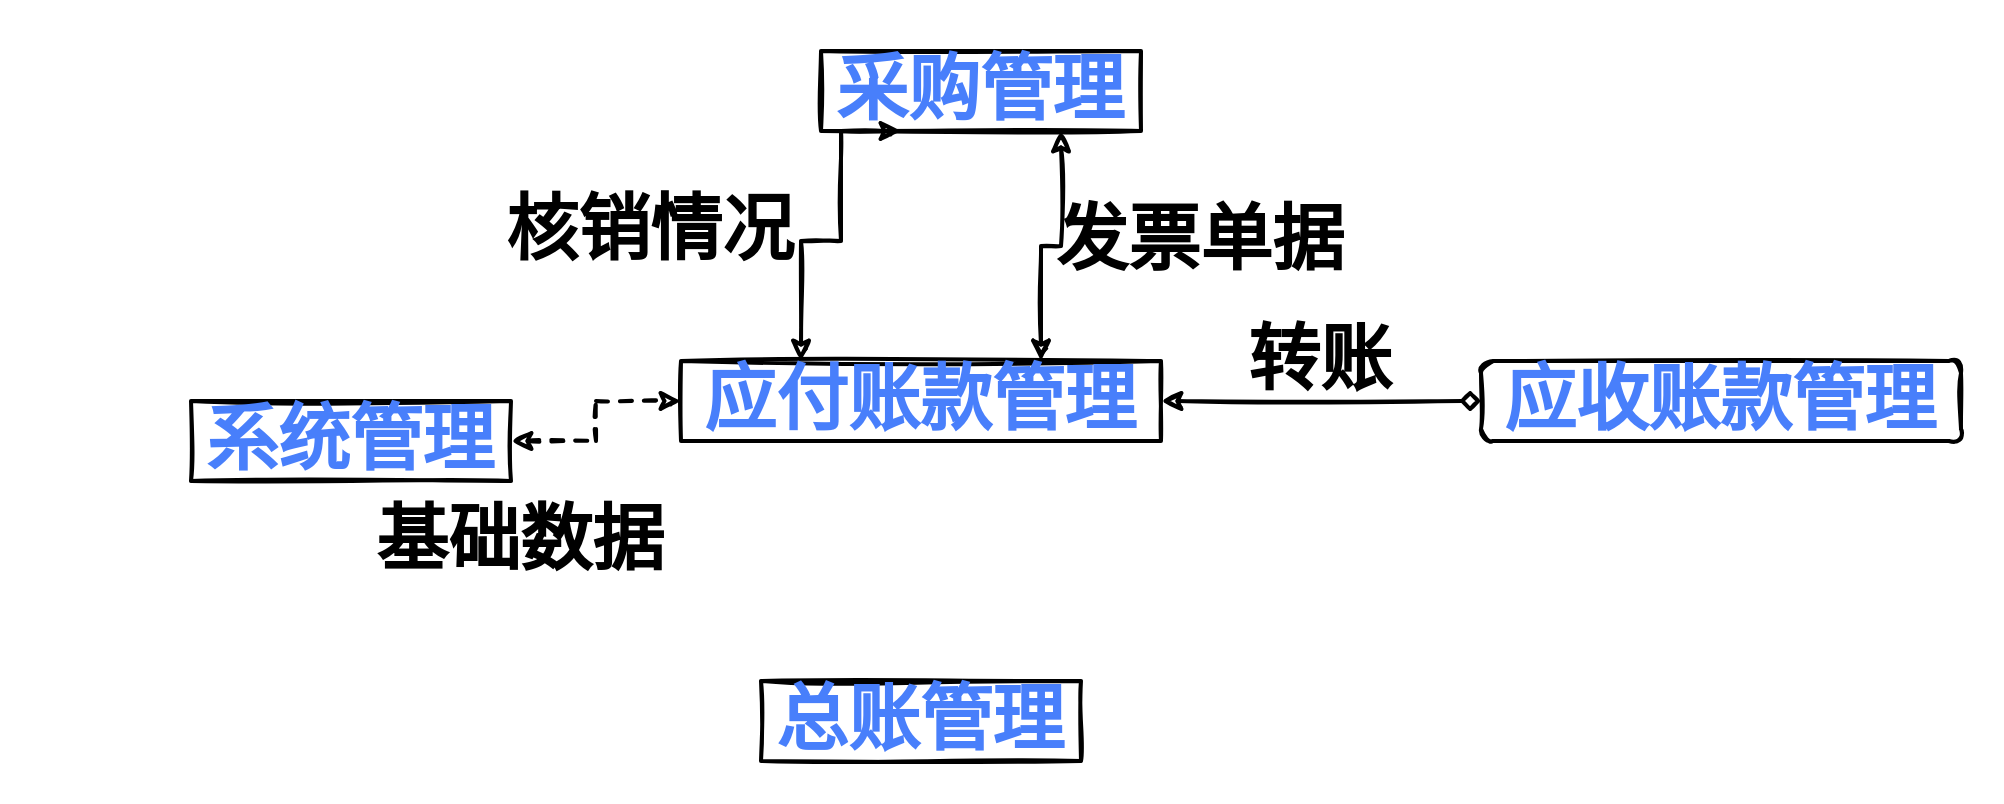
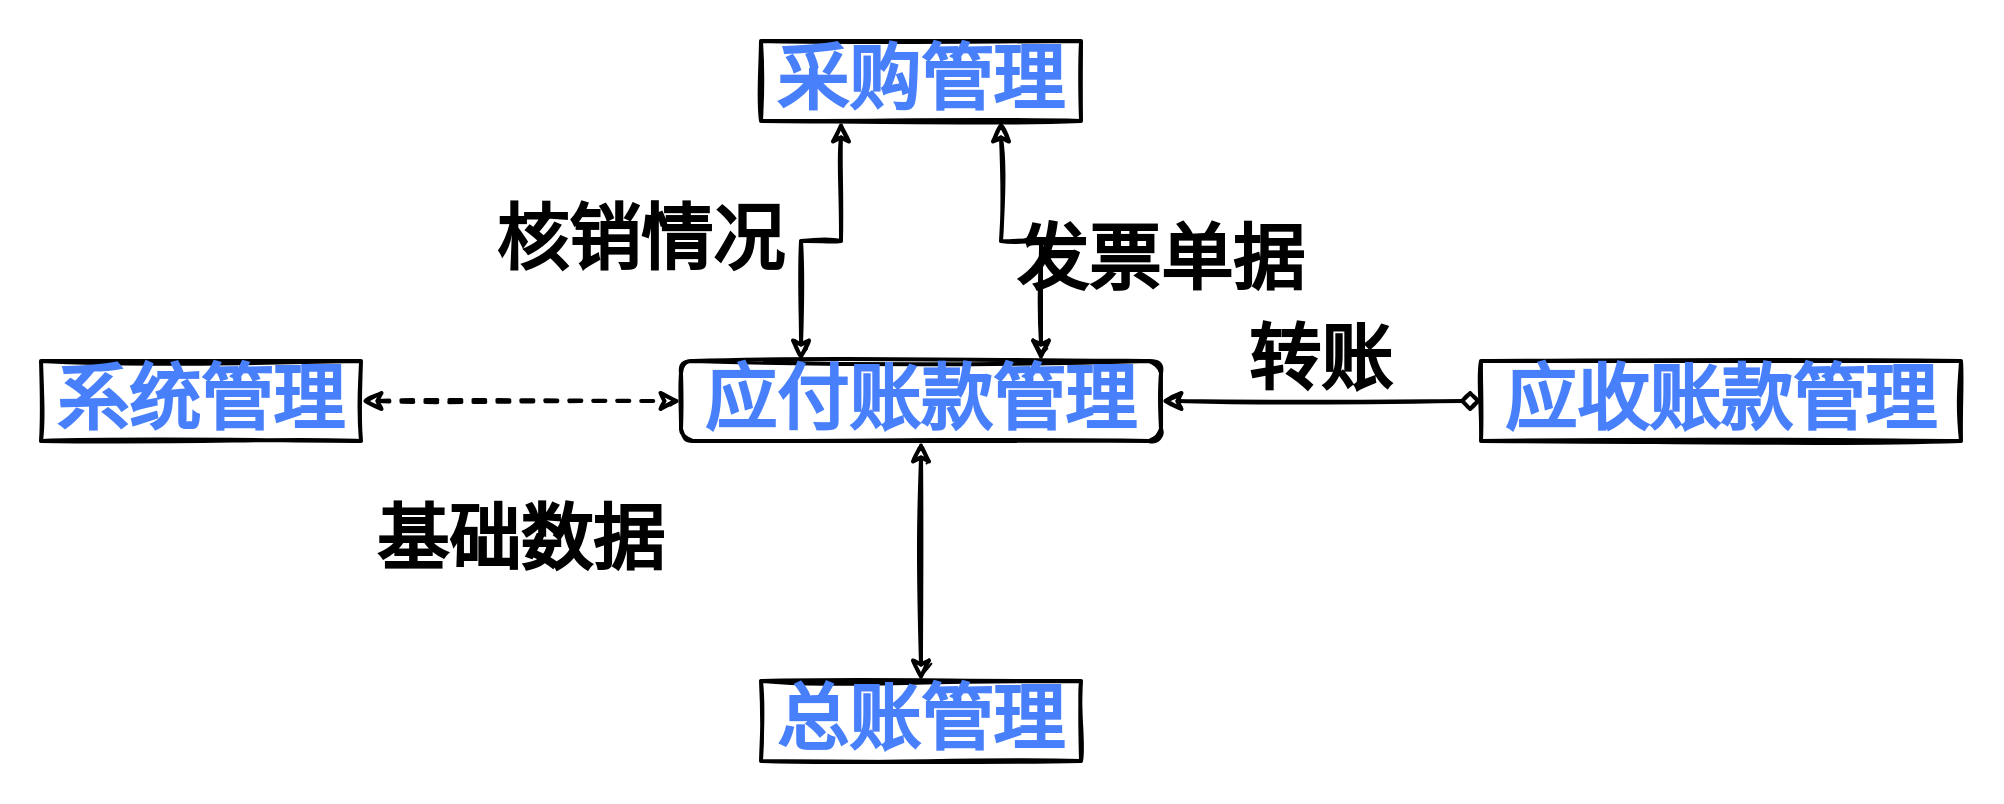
  <mxCell id="0" />
  <mxCell id="1" parent="0" />
  <mxCell id="2" value="" style="group" vertex="1" connectable="0" parent="1"><mxGeometry x="20" y="20" width="960" height="360" as="geometry" /></mxCell>
- <mxCell id="3" value="系统管理" style="rounded=0;whiteSpace=wrap;html=1;sketch=1;fontFamily=FZJingLeiS-R-GB;fontSize=36;fontColor=#487FFB;strokeWidth=2;fillColor=none;fontStyle=1" vertex="1" parent="2"><mxGeometry x="75" y="180" width="160" height="40" as="geometry" /></mxCell>
- <mxCell id="4" value="应付账款管理" style="rounded=0;whiteSpace=wrap;html=1;sketch=1;fontFamily=FZJingLeiS-R-GB;fontSize=36;fontColor=#487FFB;strokeWidth=2;fillColor=none;fontStyle=1" vertex="1" parent="2"><mxGeometry x="320" y="160" width="240" height="40" as="geometry" /></mxCell>
+ <mxCell id="3" value="系统管理" style="rounded=0;whiteSpace=wrap;html=1;sketch=1;fontFamily=FZJingLeiS-R-GB;fontSize=36;fontColor=#487FFB;strokeWidth=2;fillColor=none;fontStyle=1" vertex="1" parent="2"><mxGeometry y="160" width="160" height="40" as="geometry" /></mxCell>
+ <mxCell id="4" value="应付账款管理" style="whiteSpace=wrap;html=1;sketch=1;fontFamily=FZJingLeiS-R-GB;fontSize=36;fontColor=#487FFB;strokeWidth=2;fillColor=none;fontStyle=1;rounded=1;" vertex="1" parent="2"><mxGeometry x="320" y="160" width="240" height="40" as="geometry" /></mxCell>
  <mxCell id="5" style="edgeStyle=orthogonalEdgeStyle;rounded=0;sketch=1;orthogonalLoop=1;jettySize=auto;html=1;exitX=1;exitY=0.5;exitDx=0;exitDy=0;entryX=0;entryY=0.5;entryDx=0;entryDy=0;fontFamily=FZJingLeiS-R-GB;fontSize=36;startArrow=classic;startFill=1;strokeWidth=2;dashed=1;" edge="1" parent="2" source="3" target="4"><mxGeometry relative="1" as="geometry" /></mxCell>
  <mxCell id="6" value="总账管理" style="rounded=0;whiteSpace=wrap;html=1;sketch=1;fontFamily=FZJingLeiS-R-GB;fontSize=36;fontColor=#487FFB;strokeWidth=2;fillColor=none;fontStyle=1" vertex="1" parent="2"><mxGeometry x="360" y="320" width="160" height="40" as="geometry" /></mxCell>
+ <mxCell id="7" style="edgeStyle=orthogonalEdgeStyle;rounded=0;sketch=1;orthogonalLoop=1;jettySize=auto;html=1;exitX=0.5;exitY=1;exitDx=0;exitDy=0;entryX=0.5;entryY=0;entryDx=0;entryDy=0;fontFamily=FZJingLeiS-R-GB;fontSize=36;startArrow=classic;startFill=1;strokeWidth=2;" edge="1" parent="2" source="4" target="6"><mxGeometry relative="1" as="geometry" /></mxCell>
  <mxCell id="8" style="edgeStyle=orthogonalEdgeStyle;rounded=0;orthogonalLoop=1;jettySize=auto;html=1;exitX=0.25;exitY=1;exitDx=0;exitDy=0;entryX=0.25;entryY=0;entryDx=0;entryDy=0;fontFamily=FZJingLeiS-R-GB;fontSize=36;strokeWidth=2;startArrow=classic;startFill=1;sketch=1;" edge="1" parent="2" source="10" target="4"><mxGeometry relative="1" as="geometry"><Array as="points"><mxPoint x="400" y="100" /><mxPoint x="380" y="100" /></Array></mxGeometry></mxCell>
  <mxCell id="9" style="edgeStyle=orthogonalEdgeStyle;rounded=0;sketch=1;orthogonalLoop=1;jettySize=auto;html=1;exitX=0.75;exitY=1;exitDx=0;exitDy=0;entryX=0.75;entryY=0;entryDx=0;entryDy=0;fontFamily=FZJingLeiS-R-GB;fontSize=36;startArrow=classic;startFill=1;strokeWidth=2;" edge="1" parent="2" source="10" target="4"><mxGeometry relative="1" as="geometry" /></mxCell>
- <mxCell id="10" value="采购管理" style="rounded=0;whiteSpace=wrap;html=1;sketch=1;fontFamily=FZJingLeiS-R-GB;fontSize=36;fontColor=#487FFB;strokeWidth=2;fillColor=none;fontStyle=1" vertex="1" parent="2"><mxGeometry x="390" y="5" width="160" height="40" as="geometry" /></mxCell>
- <mxCell id="11" value="应收账款管理" style="whiteSpace=wrap;html=1;sketch=1;fontFamily=FZJingLeiS-R-GB;fontSize=36;fontColor=#487FFB;strokeWidth=2;fillColor=none;fontStyle=1;rounded=1;" vertex="1" parent="2"><mxGeometry x="720" y="160" width="240" height="40" as="geometry" /></mxCell>
+ <mxCell id="10" value="采购管理" style="rounded=0;whiteSpace=wrap;html=1;sketch=1;fontFamily=FZJingLeiS-R-GB;fontSize=36;fontColor=#487FFB;strokeWidth=2;fillColor=none;fontStyle=1" vertex="1" parent="2"><mxGeometry x="360" width="160" height="40" as="geometry" /></mxCell>
+ <mxCell id="11" value="应收账款管理" style="rounded=0;whiteSpace=wrap;html=1;sketch=1;fontFamily=FZJingLeiS-R-GB;fontSize=36;fontColor=#487FFB;strokeWidth=2;fillColor=none;fontStyle=1" vertex="1" parent="2"><mxGeometry x="720" y="160" width="240" height="40" as="geometry" /></mxCell>
  <mxCell id="12" style="edgeStyle=orthogonalEdgeStyle;rounded=0;sketch=1;orthogonalLoop=1;jettySize=auto;html=1;exitX=1;exitY=0.5;exitDx=0;exitDy=0;fontFamily=FZJingLeiS-R-GB;fontSize=36;startArrow=classic;startFill=1;strokeWidth=2;endArrow=diamond;" edge="1" parent="2" source="4" target="11"><mxGeometry relative="1" as="geometry" /></mxCell>
- <mxCell id="13" value="&lt;b&gt;&lt;font style=&quot;font-size: 36px&quot; face=&quot;FZJingLeiS-R-GB&quot;&gt;核销情况&lt;br&gt;&lt;/font&gt;&lt;/b&gt;" style="text;html=1;strokeColor=none;fillColor=none;align=center;verticalAlign=middle;whiteSpace=wrap;rounded=0;" vertex="1" parent="2"><mxGeometry x="225" y="75" width="160" height="40" as="geometry" /></mxCell>
- <mxCell id="14" value="&lt;b&gt;&lt;font style=&quot;font-size: 36px&quot; face=&quot;FZJingLeiS-R-GB&quot;&gt;发票单据&lt;br&gt;&lt;/font&gt;&lt;/b&gt;" style="text;html=1;strokeColor=none;fillColor=none;align=center;verticalAlign=middle;whiteSpace=wrap;rounded=0;" vertex="1" parent="2"><mxGeometry x="500" y="80" width="160" height="40" as="geometry" /></mxCell>
+ <mxCell id="13" value="&lt;b&gt;&lt;font style=&quot;font-size: 36px&quot; face=&quot;FZJingLeiS-R-GB&quot;&gt;核销情况&lt;br&gt;&lt;/font&gt;&lt;/b&gt;" style="text;html=1;strokeColor=none;fillColor=none;align=center;verticalAlign=middle;whiteSpace=wrap;rounded=0;" vertex="1" parent="2"><mxGeometry x="220" y="80" width="160" height="40" as="geometry" /></mxCell>
+ <mxCell id="14" value="&lt;b&gt;&lt;font style=&quot;font-size: 36px&quot; face=&quot;FZJingLeiS-R-GB&quot;&gt;发票单据&lt;br&gt;&lt;/font&gt;&lt;/b&gt;" style="text;html=1;strokeColor=none;fillColor=none;align=center;verticalAlign=middle;whiteSpace=wrap;rounded=0;" vertex="1" parent="2"><mxGeometry x="480" y="90" width="160" height="40" as="geometry" /></mxCell>
  <mxCell id="15" value="&lt;b&gt;&lt;font style=&quot;font-size: 36px&quot; face=&quot;FZJingLeiS-R-GB&quot;&gt;基础数据&lt;br&gt;&lt;/font&gt;&lt;/b&gt;" style="text;html=1;strokeColor=none;fillColor=none;align=center;verticalAlign=middle;whiteSpace=wrap;rounded=0;" vertex="1" parent="2"><mxGeometry x="160" y="230" width="160" height="40" as="geometry" /></mxCell>
  <mxCell id="16" value="&lt;b&gt;&lt;font style=&quot;font-size: 36px&quot; face=&quot;FZJingLeiS-R-GB&quot;&gt;转账&lt;br&gt;&lt;/font&gt;&lt;/b&gt;" style="text;html=1;strokeColor=none;fillColor=none;align=center;verticalAlign=middle;whiteSpace=wrap;rounded=0;" vertex="1" parent="2"><mxGeometry x="560" y="140" width="160" height="40" as="geometry" /></mxCell>
